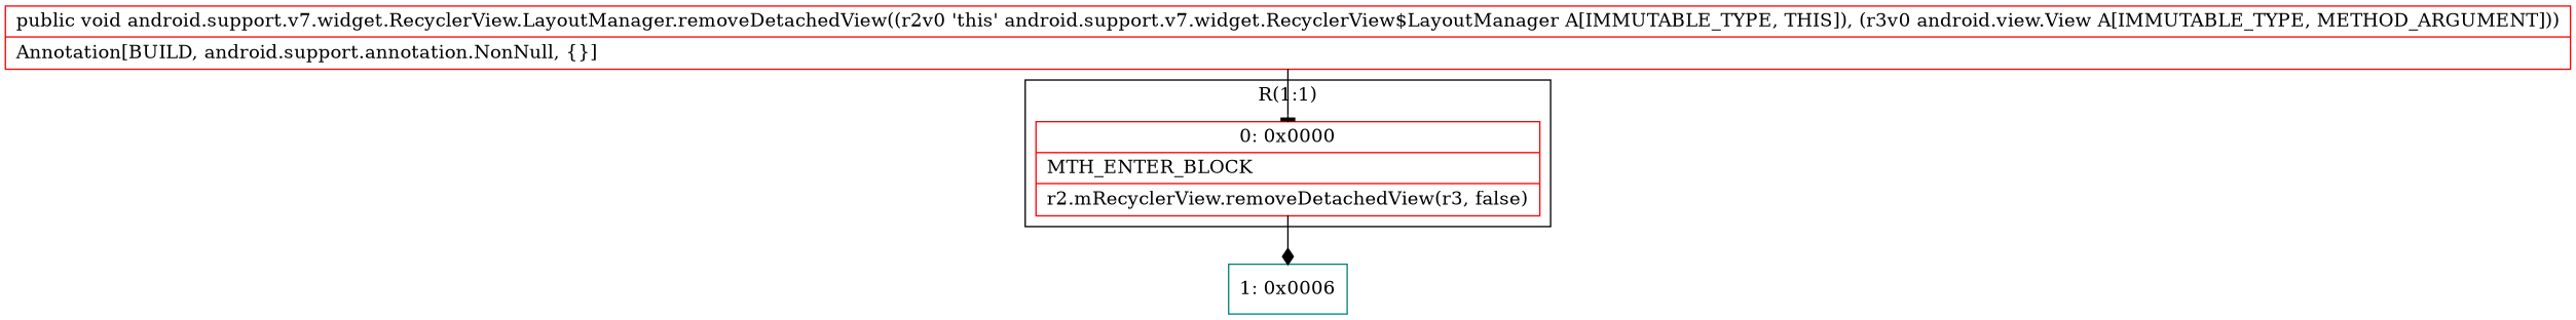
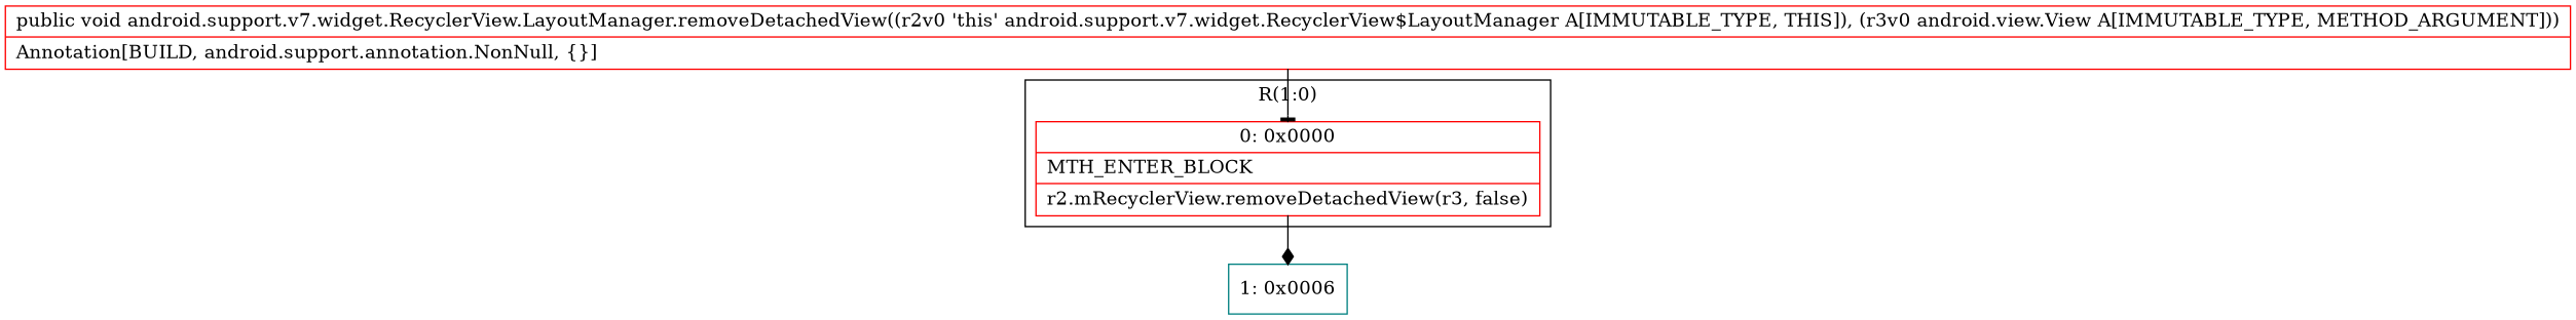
  digraph {
    node [color=red shape=record]
    edge [color=black]
    n1 [label="{0\:\ 0x0000|MTH_ENTER_BLOCK\l|r2.mRecyclerView.removeDetachedView(r3, false)\l}"]
    n2 [color=teal label="{1\:\ 0x0006}"]
    n3 [label="{public void android.support.v7.widget.RecyclerView.LayoutManager.removeDetachedView((r2v0 'this' android.support.v7.widget.RecyclerView$LayoutManager A[IMMUTABLE_TYPE, THIS]), (r3v0 android.view.View A[IMMUTABLE_TYPE, METHOD_ARGUMENT]))  | Annotation[BUILD, android.support.annotation.NonNull, \{\}]\l}"]
    subgraph cluster_1 {
-     label="R(1:1)"
+     label="R(1:0)"
      n1
    }
    n1 -> n2 [arrowhead=diamond]
    n3 -> n1 [arrowhead=tee]
  }
